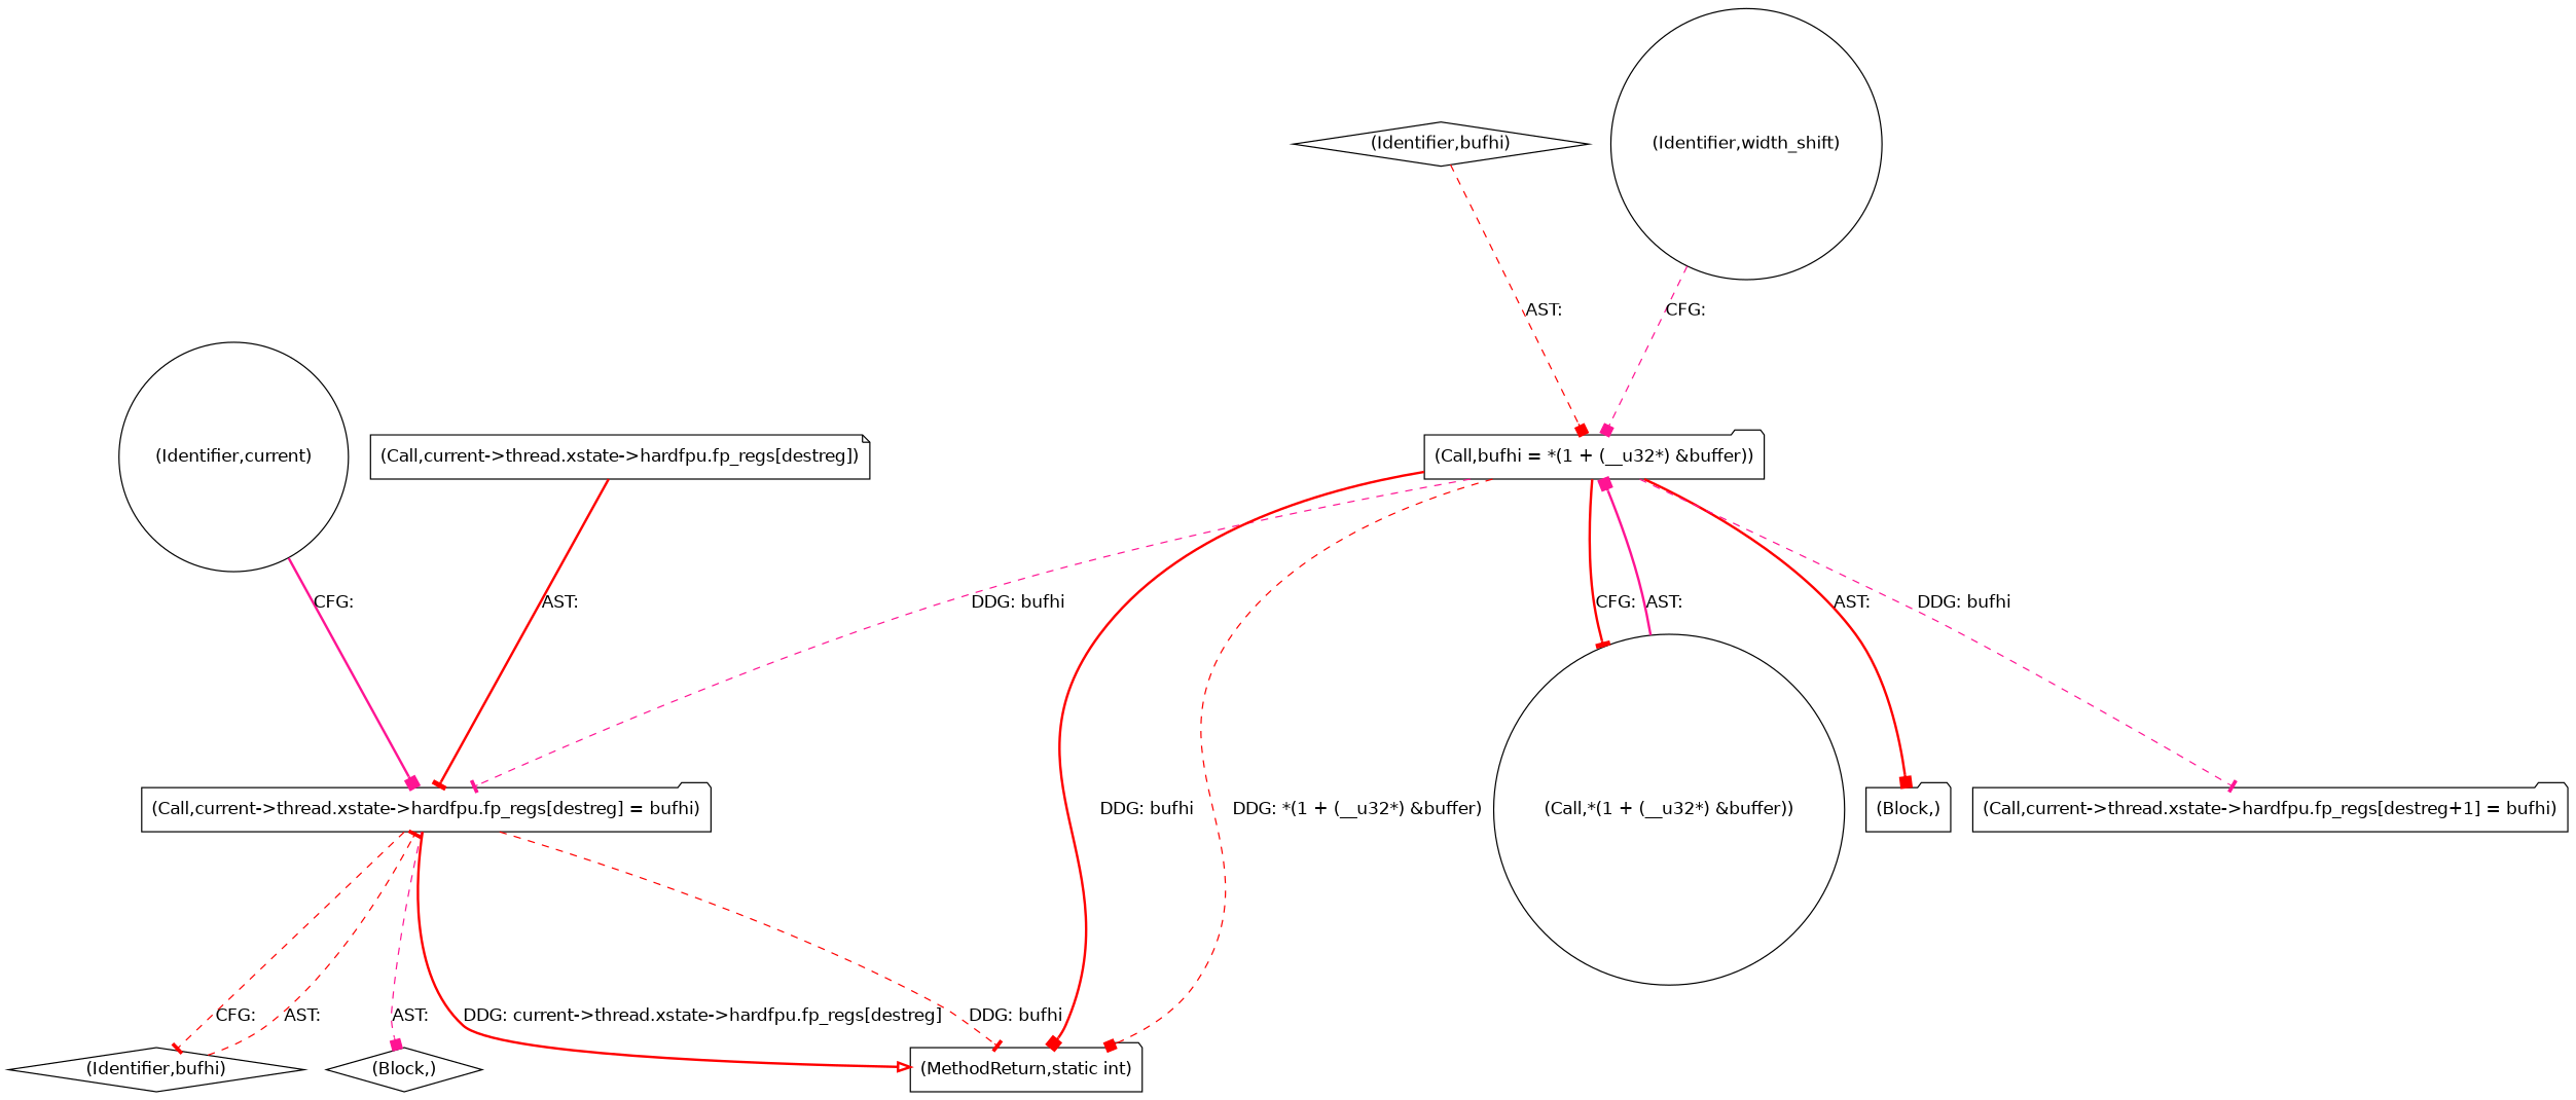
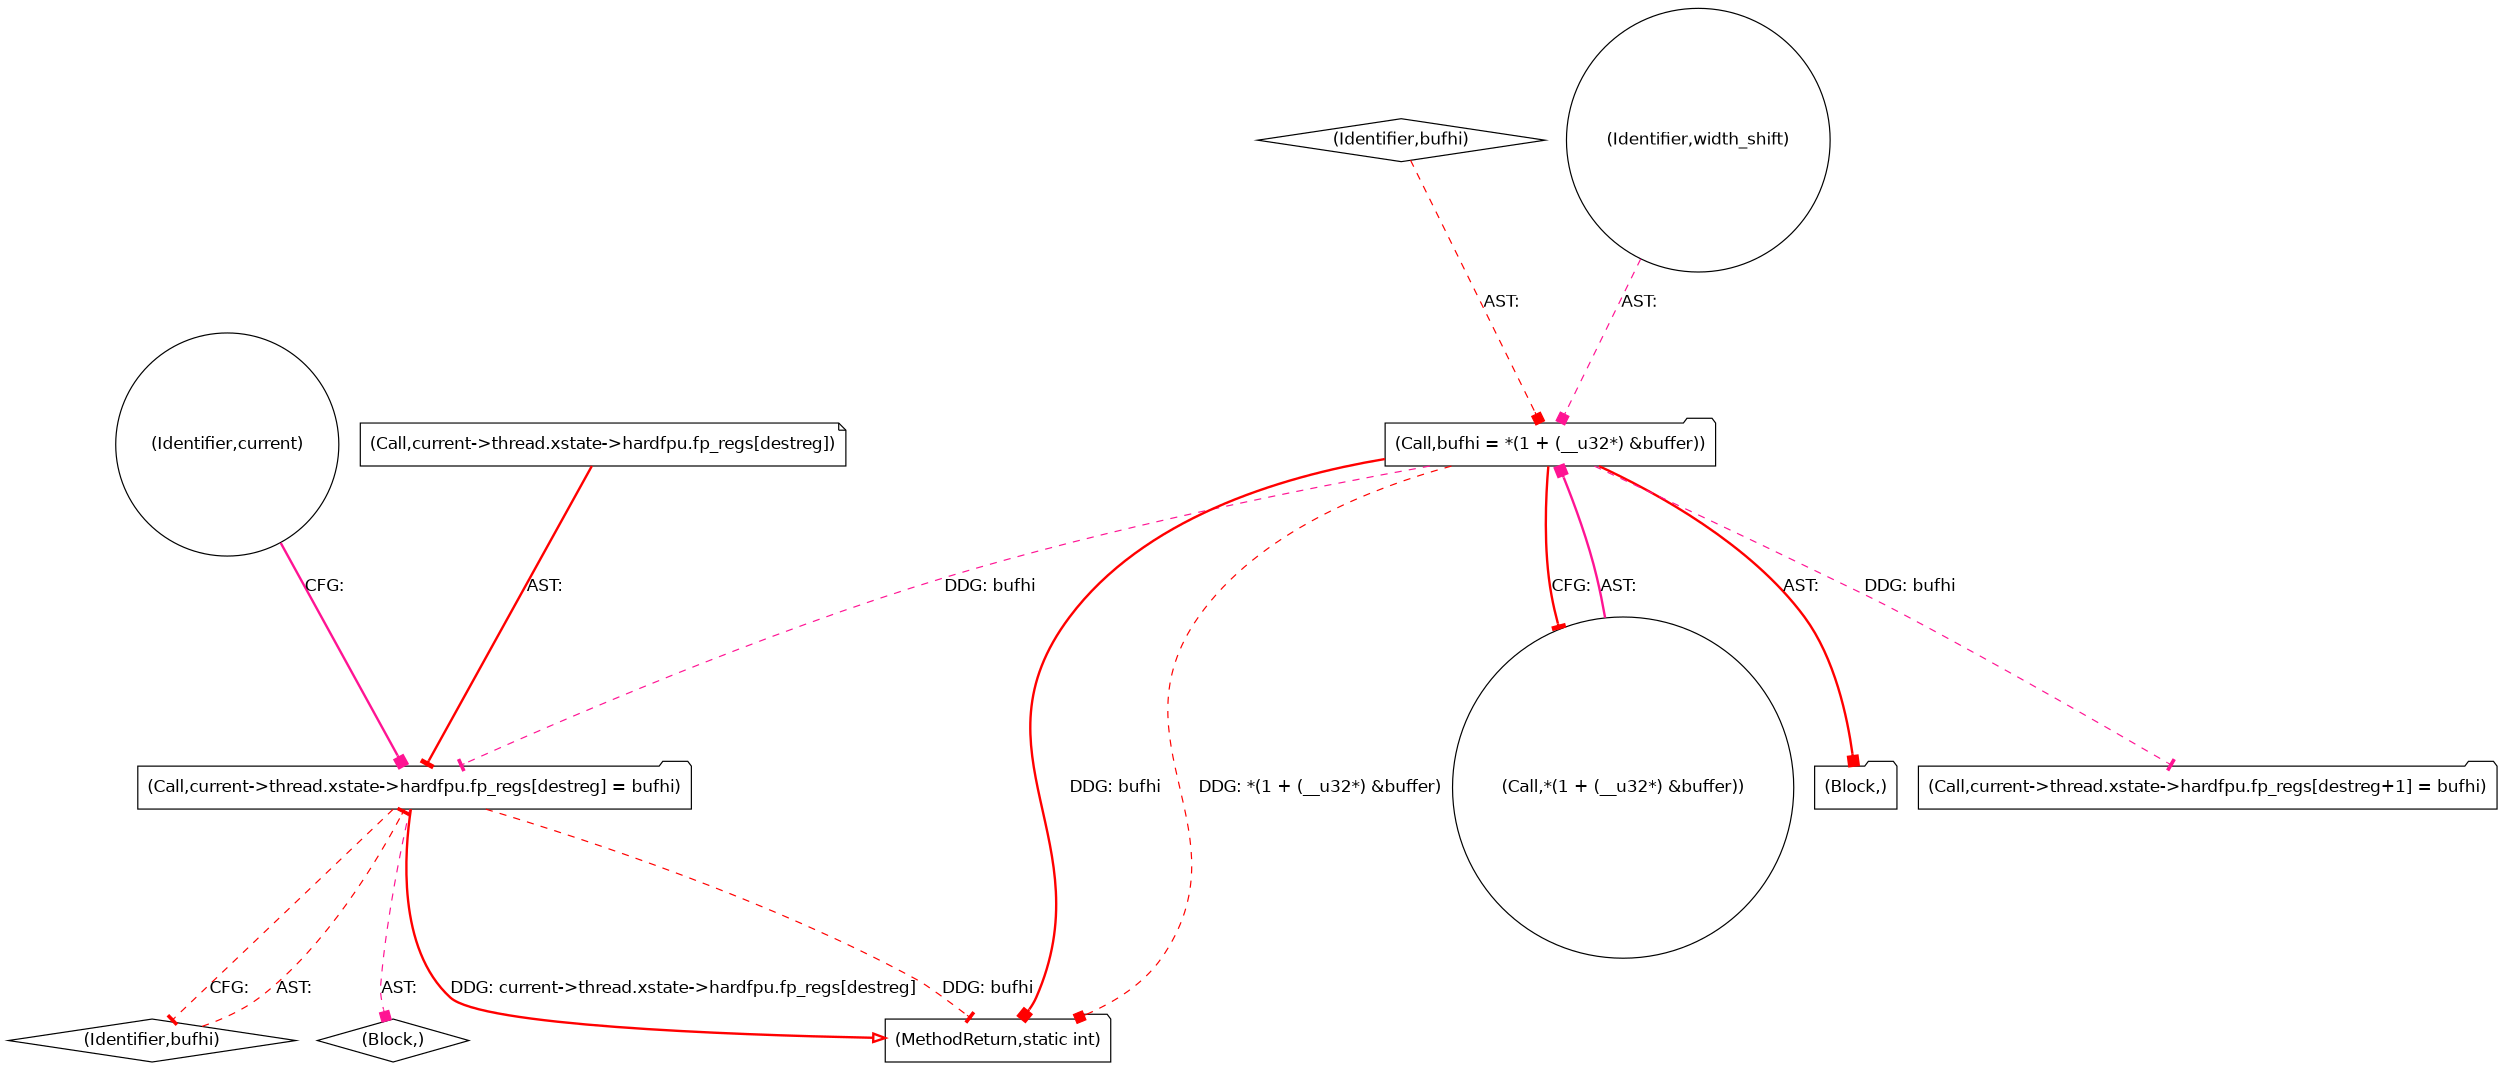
  digraph {
    fontname="DejaVu Sans"
    node [fontname="DejaVu Sans" shape=folder]
    edge [arrowhead=box color=red fontname="DejaVu Sans" style=dashed]
    n1 [label="(Call,current->thread.xstate->hardfpu.fp_regs[destreg] = bufhi)"]
    n2 [label="(Identifier,bufhi)" shape=diamond]
    n3 [label="(Block,)" shape=diamond]
    n4 [label="(MethodReturn,static int)"]
    n5 [label="(Call,bufhi = *(1 + (__u32*) &buffer))"]
    n6 [label="(Call,*(1 + (__u32*) &buffer))" shape=circle]
    n7 [label="(Block,)"]
    n8 [label="(Call,current->thread.xstate->hardfpu.fp_regs[destreg+1] = bufhi)"]
    n9 [label="(Identifier,bufhi)" shape=diamond]
    n10 [label="(Identifier,current)" shape=circle]
    n11 [label="(Call,current->thread.xstate->hardfpu.fp_regs[destreg])" shape=note]
    n12 [label="(Identifier,width_shift)" shape=circle]
    n1 -> n2 [arrowhead=tee label="CFG: "]
    n1 -> n3 [color=deeppink label="AST: "]
    n1 -> n4 [arrowhead=onormal label="DDG: current->thread.xstate->hardfpu.fp_regs[destreg]" style=bold]
    n1 -> n4 [arrowhead=tee label="DDG: bufhi"]
    n2 -> n1 [arrowhead=tee label="AST: "]
    n5 -> n1 [arrowhead=tee color=deeppink label="DDG: bufhi"]
    n5 -> n4 [label="DDG: bufhi" style=bold]
    n5 -> n4 [label="DDG: *(1 + (__u32*) &buffer)"]
    n5 -> n6 [arrowhead=tee label="CFG: " style=bold]
    n5 -> n7 [label="AST: " style=bold]
    n5 -> n8 [arrowhead=tee color=deeppink label="DDG: bufhi"]
    n6 -> n5 [color=deeppink label="AST: " style=bold]
    n9 -> n5 [label="AST: "]
    n10 -> n1 [color=deeppink label="CFG: " style=bold]
    n11 -> n1 [arrowhead=tee label="AST: " style=bold]
-   n12 -> n5 [color=deeppink label="CFG: "]
+   n12 -> n5 [color=deeppink label="AST: "]
  }
